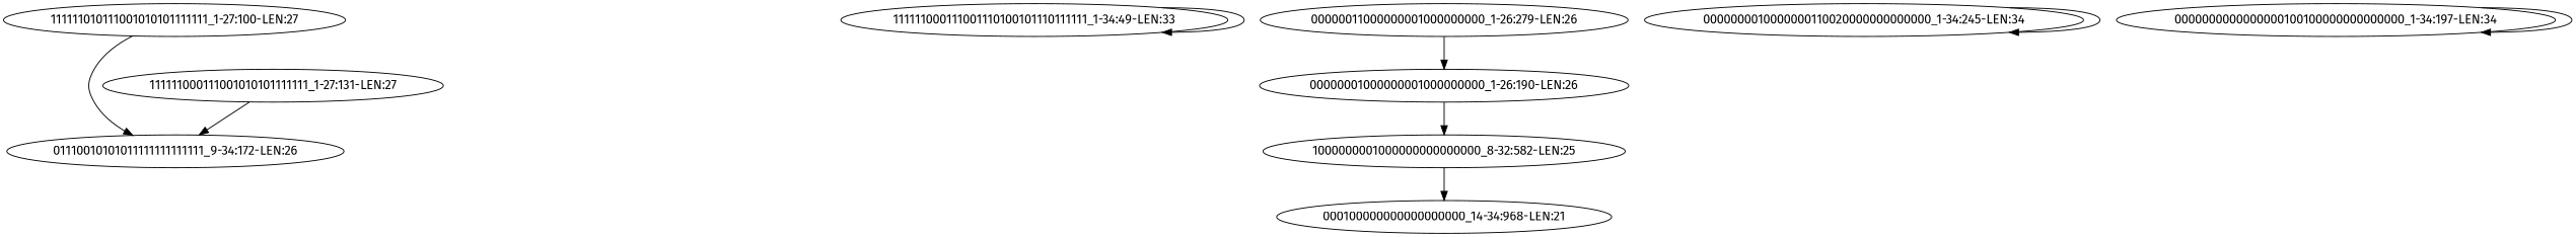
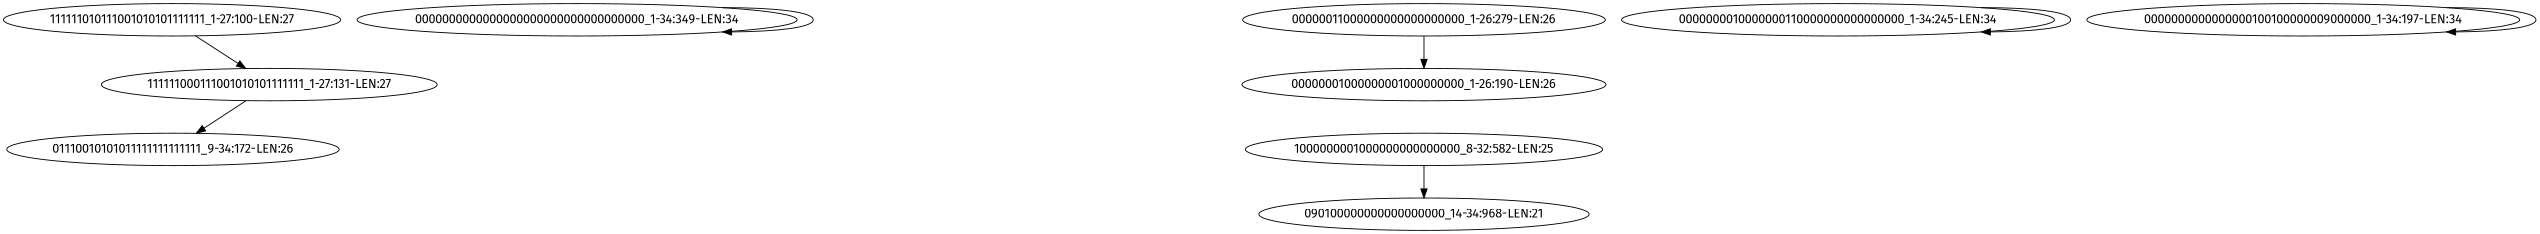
  digraph {
    fontname="Fira Sans"
    node [fontname="Fira Sans"]
    edge [fontname="Fira Sans"]
    "111111010111001010101111111_1-27:100-LEN:27"
    "01110010101011111111111111_9-34:172-LEN:26"
-   "111111000111001110100101110111111_1-34:49-LEN:33"
+   "0000000000000000000000000000000000_1-34:349-LEN:34"
    "1000000001000000000000000_8-32:582-LEN:25"
-   "000100000000000000000_14-34:968-LEN:21"
+   "000100000000000000000_14-34:968-LEN:21" [label="090100000000000000000_14-34:968-LEN:21"]
    "00000001000000001000000000_1-26:190-LEN:26"
-   "0000000010000000110000000000000000_1-34:245-LEN:34" [label="0000000010000000110020000000000000_1-34:245-LEN:34"]
+   "0000000010000000110000000000000000_1-34:245-LEN:34"
    "111111000111001010101111111_1-27:131-LEN:27"
-   "0000000000000000100100000000000000_1-34:197-LEN:34"
-   "00000011000000001000000000_1-26:279-LEN:26"
-   "111111010111001010101111111_1-27:100-LEN:27" -> "01110010101011111111111111_9-34:172-LEN:26"
-   "111111000111001110100101110111111_1-34:49-LEN:33" -> "111111000111001110100101110111111_1-34:49-LEN:33"
+   "0000000000000000100100000000000000_1-34:197-LEN:34" [label="0000000000000000100100000009000000_1-34:197-LEN:34"]
+   "00000011000000001000000000_1-26:279-LEN:26" [label="00000011000000000000000000_1-26:279-LEN:26"]
+   "111111010111001010101111111_1-27:100-LEN:27" -> "111111000111001010101111111_1-27:131-LEN:27"
+   "0000000000000000000000000000000000_1-34:349-LEN:34" -> "0000000000000000000000000000000000_1-34:349-LEN:34"
    "1000000001000000000000000_8-32:582-LEN:25" -> "000100000000000000000_14-34:968-LEN:21"
-   "00000001000000001000000000_1-26:190-LEN:26" -> "1000000001000000000000000_8-32:582-LEN:25"
    "0000000010000000110000000000000000_1-34:245-LEN:34" -> "0000000010000000110000000000000000_1-34:245-LEN:34"
    "111111000111001010101111111_1-27:131-LEN:27" -> "01110010101011111111111111_9-34:172-LEN:26"
    "0000000000000000100100000000000000_1-34:197-LEN:34" -> "0000000000000000100100000000000000_1-34:197-LEN:34"
    "00000011000000001000000000_1-26:279-LEN:26" -> "00000001000000001000000000_1-26:190-LEN:26"
  }
